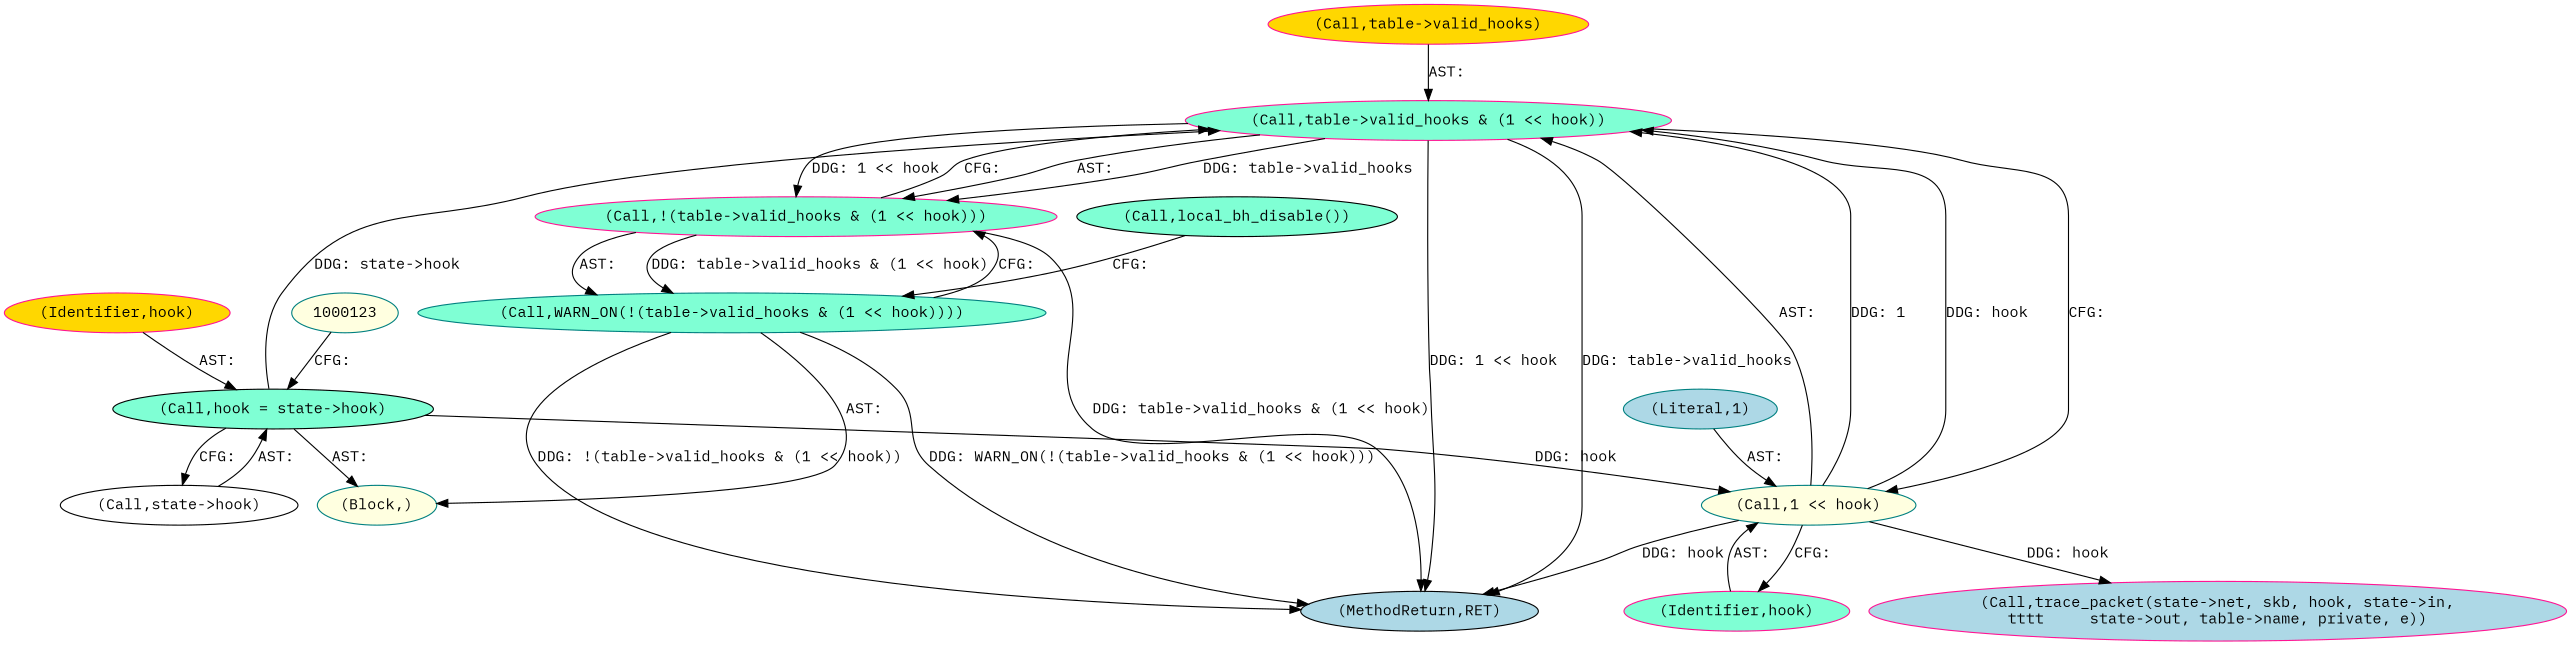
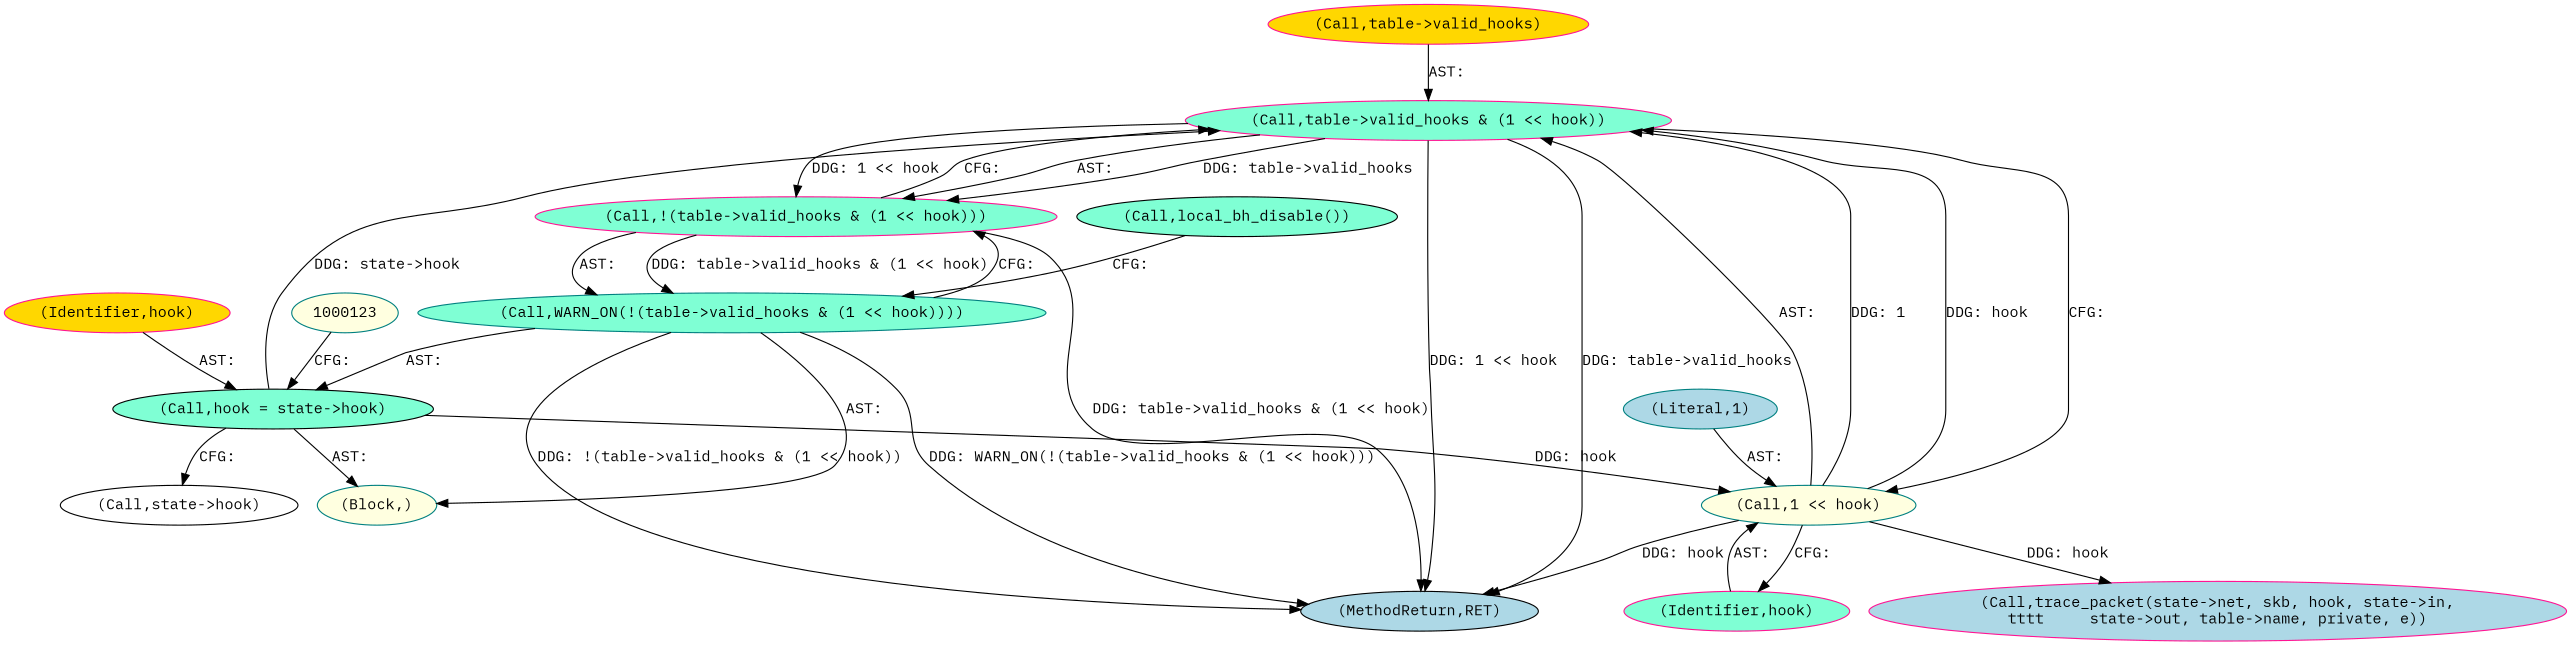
  digraph {
    fontname="IBM Plex Mono"
    node [color=deeppink fillcolor=aquamarine fontname="IBM Plex Mono" style=filled]
    edge [fontname="IBM Plex Mono"]
    n1 [label="(Call,table->valid_hooks & (1 << hook))"]
    n2 [color=teal fillcolor=lightyellow label="(Call,1 << hook)"]
    n3 [label="(Call,!(table->valid_hooks & (1 << hook)))"]
    n4 [color=black fillcolor=lightblue label="(MethodReturn,RET)"]
    n5 [fillcolor=lightblue label="(Call,trace_packet(state->net, skb, hook, state->in,\n\t\t\t\t     state->out, table->name, private, e))"]
    n6 [label="(Identifier,hook)"]
    n7 [color=teal label="(Call,WARN_ON(!(table->valid_hooks & (1 << hook))))"]
    n8 [color=black label="(Call,hook = state->hook)"]
    n9 [color=teal fillcolor=lightyellow label="(Block,)"]
    n10 [color=black fillcolor=white label="(Call,state->hook)"]
    n11 [color=teal fillcolor=lightblue label="(Literal,1)"]
    n12 [fillcolor=gold label="(Identifier,hook)"]
    n13 [color=black label="(Call,local_bh_disable())"]
    n14 [fillcolor=gold label="(Call,table->valid_hooks)"]
    1000123 [color=teal fillcolor=lightyellow]
    n1 -> n2 [label="CFG: "]
    n1 -> n3 [label="AST: "]
    n1 -> n3 [label="DDG: table->valid_hooks"]
    n1 -> n3 [label="DDG: 1 << hook"]
    n1 -> n4 [label="DDG: table->valid_hooks"]
    n1 -> n4 [label="DDG: 1 << hook"]
    n2 -> n1 [label="AST: "]
    n2 -> n1 [label="DDG: 1"]
    n2 -> n1 [label="DDG: hook"]
    n2 -> n4 [label="DDG: hook"]
    n2 -> n5 [label="DDG: hook"]
    n2 -> n6 [label="CFG: "]
    n3 -> n1 [label="CFG: "]
    n3 -> n4 [label="DDG: table->valid_hooks & (1 << hook)"]
    n3 -> n7 [label="AST: "]
    n3 -> n7 [label="DDG: table->valid_hooks & (1 << hook)"]
    n6 -> n2 [label="AST: "]
    n7 -> n3 [label="CFG: "]
    n7 -> n4 [label="DDG: !(table->valid_hooks & (1 << hook))"]
    n7 -> n4 [label="DDG: WARN_ON(!(table->valid_hooks & (1 << hook)))"]
    n7 -> n9 [label="AST: "]
    n8 -> n1 [label="DDG: state->hook"]
    n8 -> n2 [label="DDG: hook"]
    n8 -> n9 [label="AST: "]
    n8 -> n10 [label="CFG: "]
-   n10 -> n8 [label="AST: "]
+   n7 -> n8 [label="AST: "]
    n11 -> n2 [label="AST: "]
    n12 -> n8 [label="AST: "]
    n13 -> n7 [label="CFG: "]
    n14 -> n1 [label="AST: "]
    1000123 -> n8 [label="CFG: "]
  }
